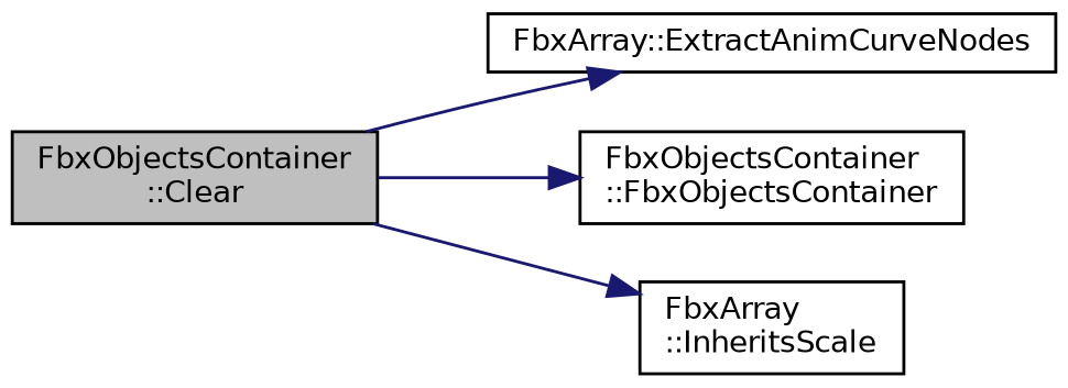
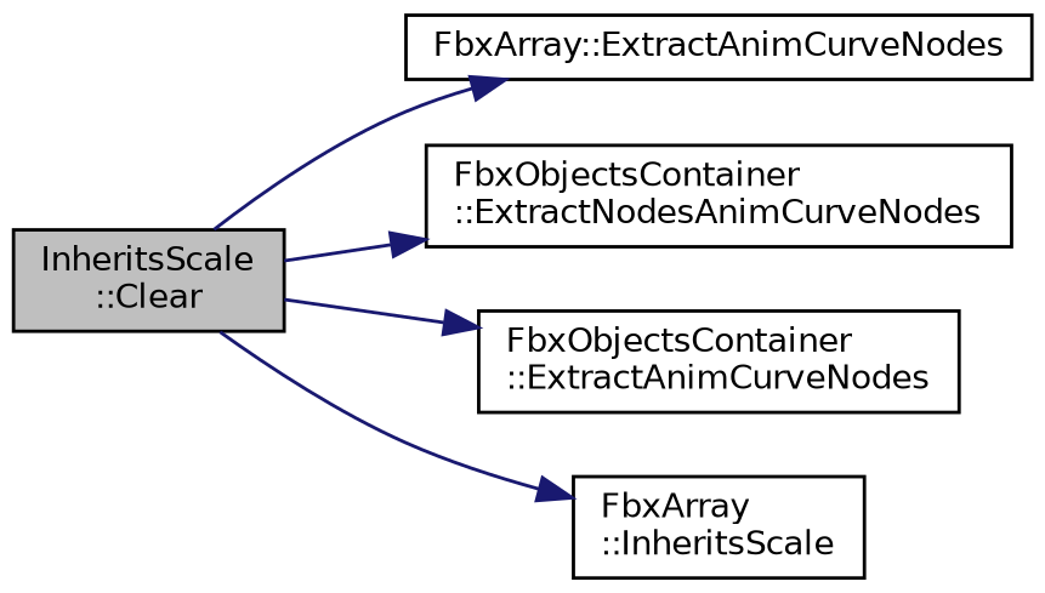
  digraph {
    rankdir=LR
    node [color=black fillcolor=white fontname=Helvetica fontsize=10 shape=record style=filled]
    edge [color=midnightblue fontname=Helvetica fontsize=10 labelfontname=Helvetica labelfontsize=10 style=solid]
-   n1 [fillcolor=grey75 fontcolor=black height=0.2 label="FbxObjectsContainer\l::Clear" width=0.4]
+   n1 [fillcolor=grey75 fontcolor=black height=0.2 label="InheritsScale\l::Clear" width=0.4]
    n2 [height=0.2 label="FbxArray::ExtractAnimCurveNodes" width=0.4]
-   n4 [height=0.2 label="FbxObjectsContainer\l::FbxObjectsContainer" width=0.4]
+   n3 [height=0.2 label="FbxObjectsContainer\l::ExtractNodesAnimCurveNodes" width=0.4]
+   n4 [height=0.2 label="FbxObjectsContainer\l::ExtractAnimCurveNodes" width=0.4]
    n5 [height=0.2 label="FbxArray\l::InheritsScale" width=0.4]
    n1 -> n2
+   n1 -> n3
    n1 -> n4
    n1 -> n5
  }
